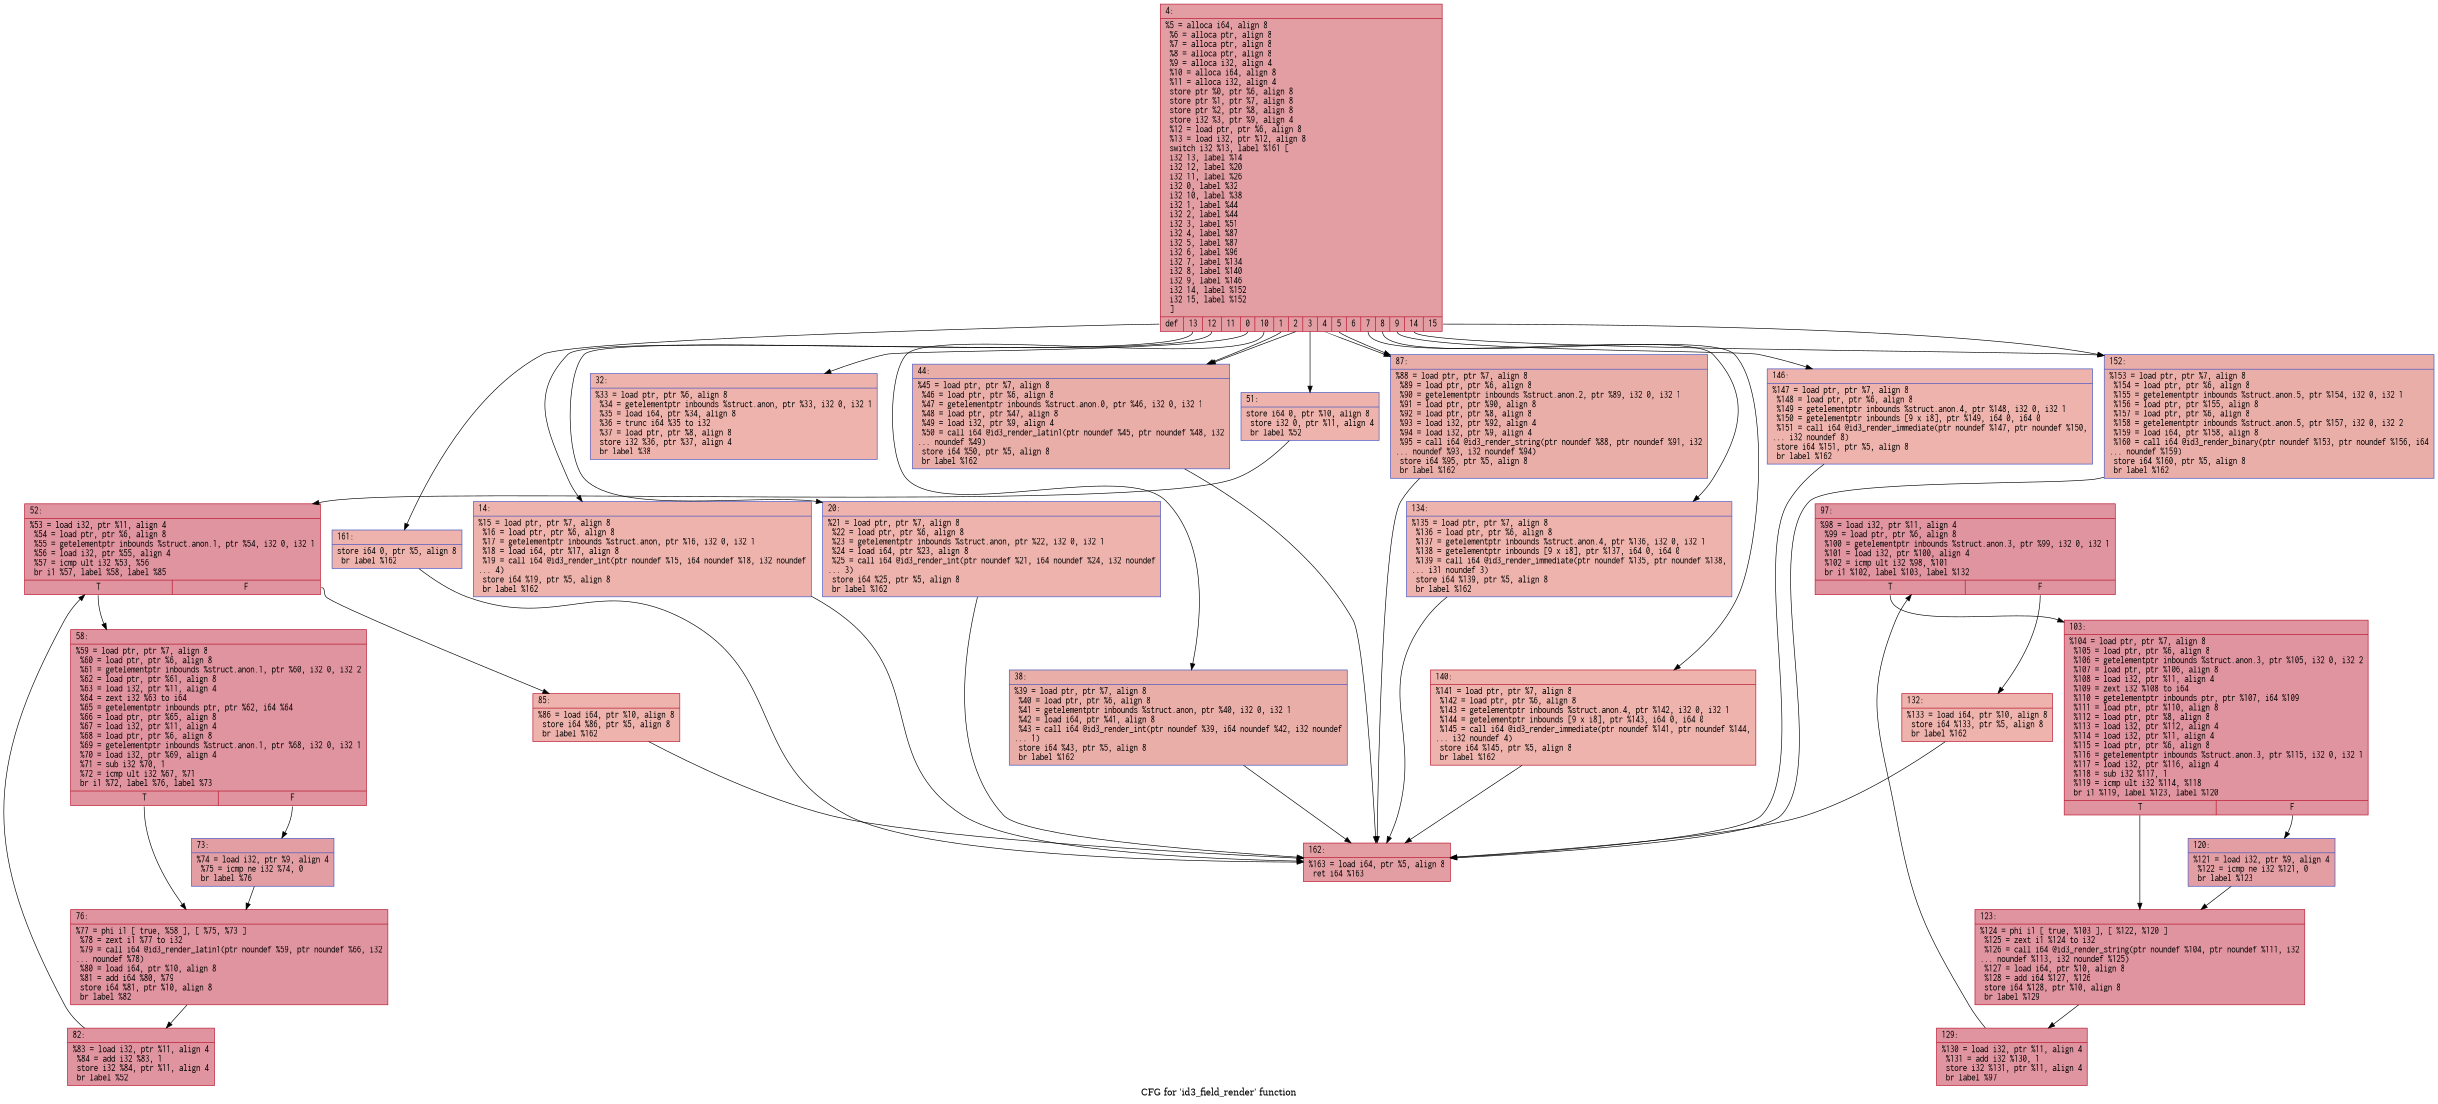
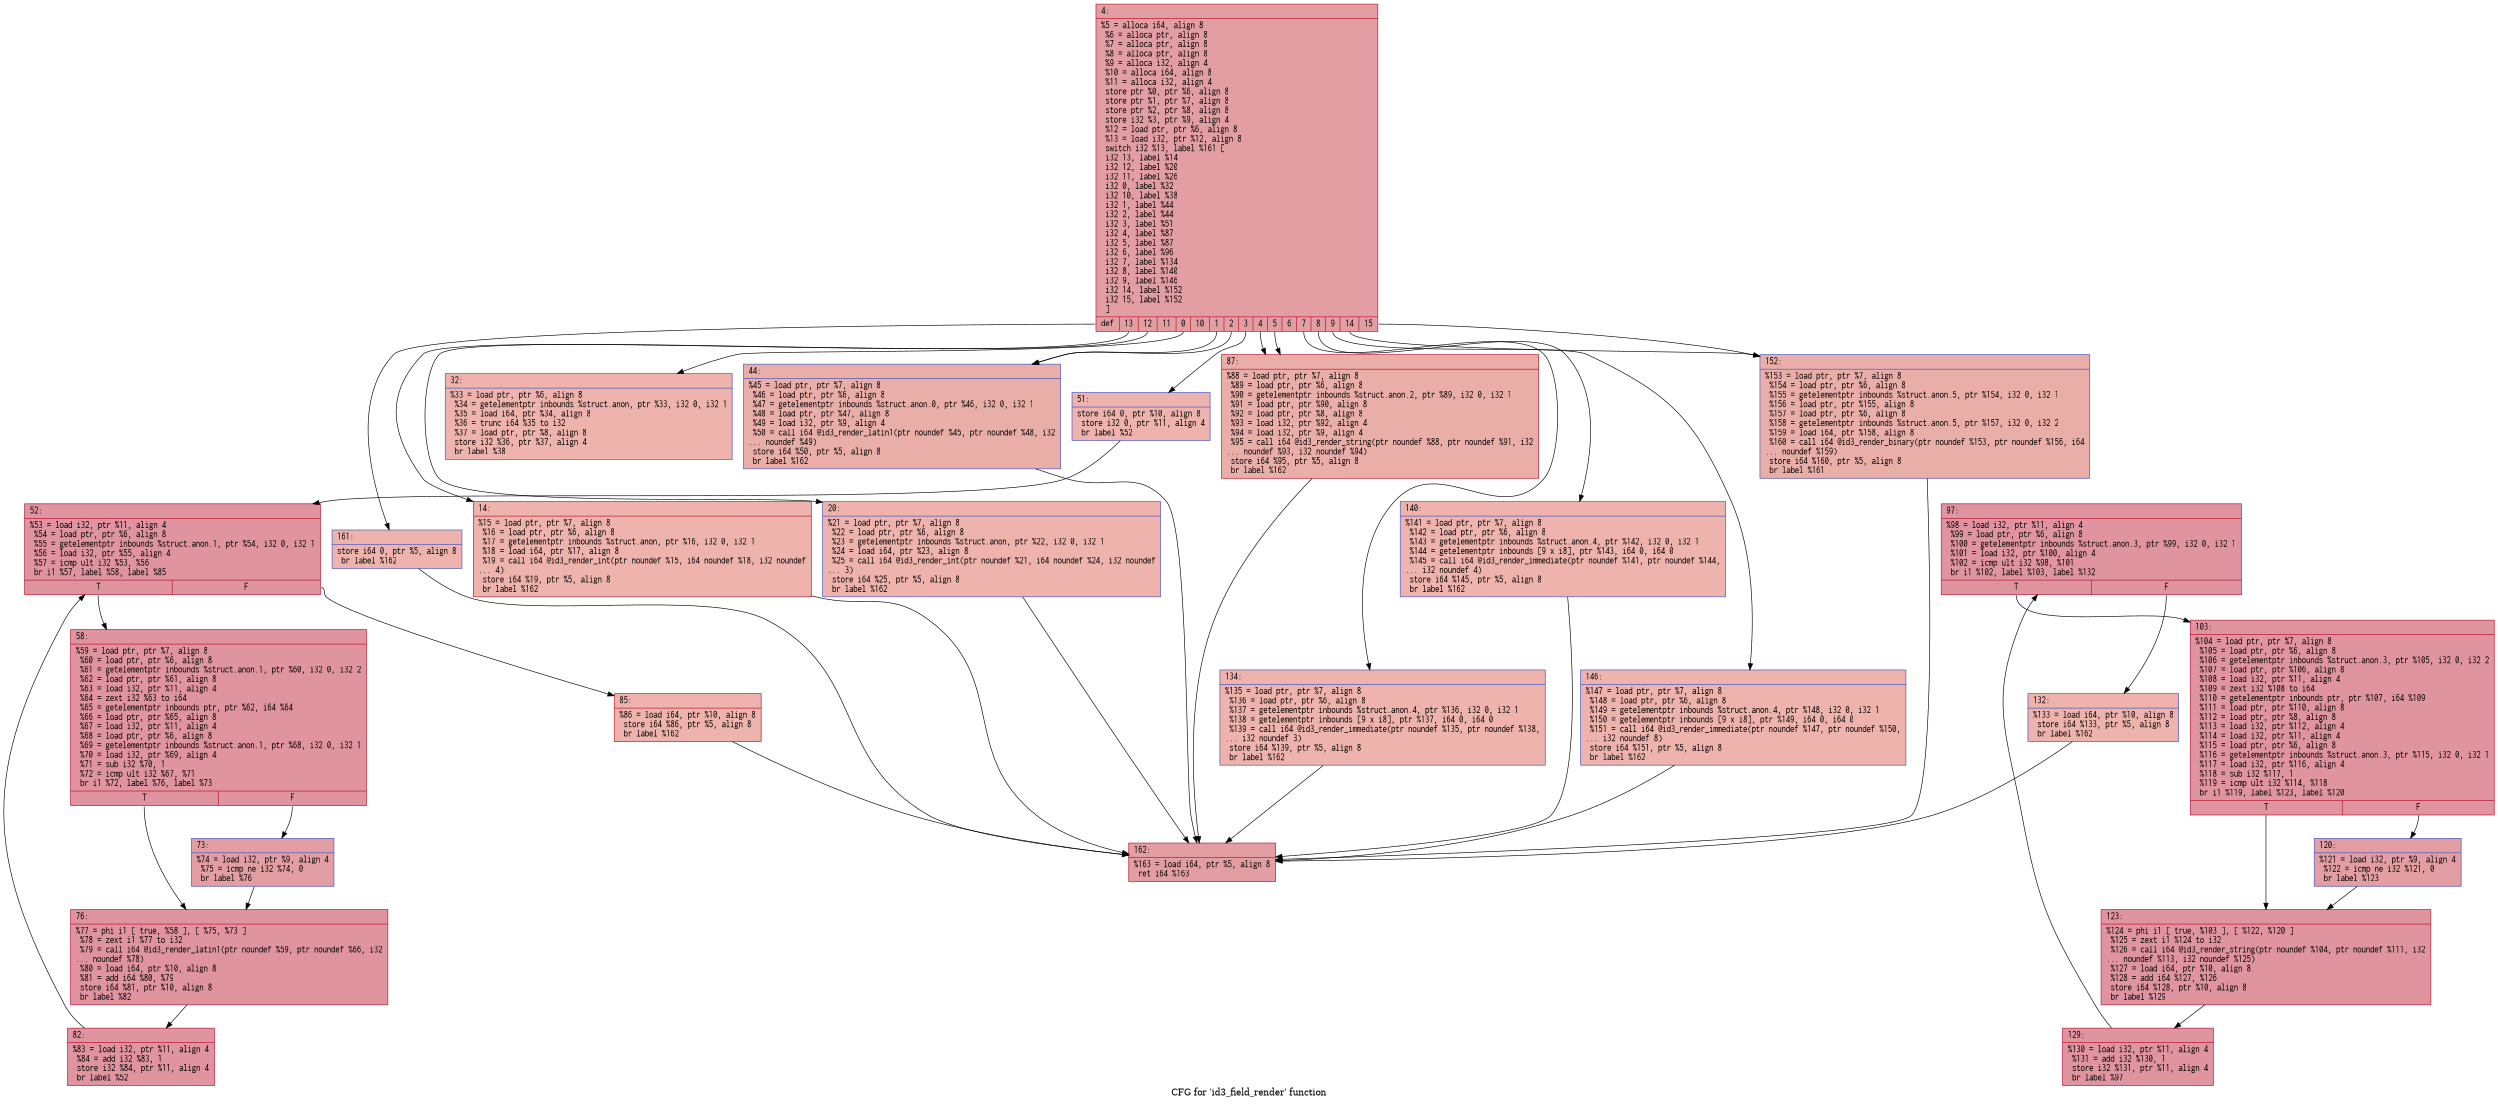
  digraph {
    label="CFG for 'id3_field_render' function"
    node [color="#3d50c3ff" fillcolor="#d6524470" fontname=Courier shape=record style=filled]
    n1 [color="#b70d28ff" fillcolor="#be242e70" label="{4:\l|  %5 = alloca i64, align 8\l  %6 = alloca ptr, align 8\l  %7 = alloca ptr, align 8\l  %8 = alloca ptr, align 8\l  %9 = alloca i32, align 4\l  %10 = alloca i64, align 8\l  %11 = alloca i32, align 4\l  store ptr %0, ptr %6, align 8\l  store ptr %1, ptr %7, align 8\l  store ptr %2, ptr %8, align 8\l  store i32 %3, ptr %9, align 4\l  %12 = load ptr, ptr %6, align 8\l  %13 = load i32, ptr %12, align 8\l  switch i32 %13, label %161 [\l    i32 13, label %14\l    i32 12, label %20\l    i32 11, label %26\l    i32 0, label %32\l    i32 10, label %38\l    i32 1, label %44\l    i32 2, label %44\l    i32 3, label %51\l    i32 4, label %87\l    i32 5, label %87\l    i32 6, label %96\l    i32 7, label %134\l    i32 8, label %140\l    i32 9, label %146\l    i32 14, label %152\l    i32 15, label %152\l  ]\l|{<s0>def|<s1>13|<s2>12|<s3>11|<s4>0|<s5>10|<s6>1|<s7>2|<s8>3|<s9>4|<s10>5|<s11>6|<s12>7|<s13>8|<s14>9|<s15>14|<s16>15}}"]
    n2 [label="{161:\l|  store i64 0, ptr %5, align 8\l  br label %162\l}"]
-   n3 [label="{14:\l|  %15 = load ptr, ptr %7, align 8\l  %16 = load ptr, ptr %6, align 8\l  %17 = getelementptr inbounds %struct.anon, ptr %16, i32 0, i32 1\l  %18 = load i64, ptr %17, align 8\l  %19 = call i64 @id3_render_int(ptr noundef %15, i64 noundef %18, i32 noundef\l... 4)\l  store i64 %19, ptr %5, align 8\l  br label %162\l}"]
+   n3 [color="#b70d28ff" label="{14:\l|  %15 = load ptr, ptr %7, align 8\l  %16 = load ptr, ptr %6, align 8\l  %17 = getelementptr inbounds %struct.anon, ptr %16, i32 0, i32 1\l  %18 = load i64, ptr %17, align 8\l  %19 = call i64 @id3_render_int(ptr noundef %15, i64 noundef %18, i32 noundef\l... 4)\l  store i64 %19, ptr %5, align 8\l  br label %162\l}"]
    n4 [label="{20:\l|  %21 = load ptr, ptr %7, align 8\l  %22 = load ptr, ptr %6, align 8\l  %23 = getelementptr inbounds %struct.anon, ptr %22, i32 0, i32 1\l  %24 = load i64, ptr %23, align 8\l  %25 = call i64 @id3_render_int(ptr noundef %21, i64 noundef %24, i32 noundef\l... 3)\l  store i64 %25, ptr %5, align 8\l  br label %162\l}"]
    n5 [label="{32:\l|  %33 = load ptr, ptr %6, align 8\l  %34 = getelementptr inbounds %struct.anon, ptr %33, i32 0, i32 1\l  %35 = load i64, ptr %34, align 8\l  %36 = trunc i64 %35 to i32\l  %37 = load ptr, ptr %8, align 8\l  store i32 %36, ptr %37, align 4\l  br label %38\l}"]
-   n6 [fillcolor="#d0473d70" label="{38:\l|  %39 = load ptr, ptr %7, align 8\l  %40 = load ptr, ptr %6, align 8\l  %41 = getelementptr inbounds %struct.anon, ptr %40, i32 0, i32 1\l  %42 = load i64, ptr %41, align 8\l  %43 = call i64 @id3_render_int(ptr noundef %39, i64 noundef %42, i32 noundef\l... 1)\l  store i64 %43, ptr %5, align 8\l  br label %162\l}"]
    n7 [fillcolor="#d0473d70" label="{44:\l|  %45 = load ptr, ptr %7, align 8\l  %46 = load ptr, ptr %6, align 8\l  %47 = getelementptr inbounds %struct.anon.0, ptr %46, i32 0, i32 1\l  %48 = load ptr, ptr %47, align 8\l  %49 = load i32, ptr %9, align 4\l  %50 = call i64 @id3_render_latin1(ptr noundef %45, ptr noundef %48, i32\l... noundef %49)\l  store i64 %50, ptr %5, align 8\l  br label %162\l}"]
    n8 [label="{51:\l|  store i64 0, ptr %10, align 8\l  store i32 0, ptr %11, align 4\l  br label %52\l}"]
-   n9 [fillcolor="#d0473d70" label="{87:\l|  %88 = load ptr, ptr %7, align 8\l  %89 = load ptr, ptr %6, align 8\l  %90 = getelementptr inbounds %struct.anon.2, ptr %89, i32 0, i32 1\l  %91 = load ptr, ptr %90, align 8\l  %92 = load ptr, ptr %8, align 8\l  %93 = load i32, ptr %92, align 4\l  %94 = load i32, ptr %9, align 4\l  %95 = call i64 @id3_render_string(ptr noundef %88, ptr noundef %91, i32\l... noundef %93, i32 noundef %94)\l  store i64 %95, ptr %5, align 8\l  br label %162\l}"]
-   n10 [label="{134:\l|  %135 = load ptr, ptr %7, align 8\l  %136 = load ptr, ptr %6, align 8\l  %137 = getelementptr inbounds %struct.anon.4, ptr %136, i32 0, i32 1\l  %138 = getelementptr inbounds [9 x i8], ptr %137, i64 0, i64 0\l  %139 = call i64 @id3_render_immediate(ptr noundef %135, ptr noundef %138,\l... i31 noundef 3)\l  store i64 %139, ptr %5, align 8\l  br label %162\l}"]
-   n11 [color="#b70d28ff" label="{140:\l|  %141 = load ptr, ptr %7, align 8\l  %142 = load ptr, ptr %6, align 8\l  %143 = getelementptr inbounds %struct.anon.4, ptr %142, i32 0, i32 1\l  %144 = getelementptr inbounds [9 x i8], ptr %143, i64 0, i64 0\l  %145 = call i64 @id3_render_immediate(ptr noundef %141, ptr noundef %144,\l... i32 noundef 4)\l  store i64 %145, ptr %5, align 8\l  br label %162\l}"]
+   n9 [color="#b70d28ff" fillcolor="#d0473d70" label="{87:\l|  %88 = load ptr, ptr %7, align 8\l  %89 = load ptr, ptr %6, align 8\l  %90 = getelementptr inbounds %struct.anon.2, ptr %89, i32 0, i32 1\l  %91 = load ptr, ptr %90, align 8\l  %92 = load ptr, ptr %8, align 8\l  %93 = load i32, ptr %92, align 4\l  %94 = load i32, ptr %9, align 4\l  %95 = call i64 @id3_render_string(ptr noundef %88, ptr noundef %91, i32\l... noundef %93, i32 noundef %94)\l  store i64 %95, ptr %5, align 8\l  br label %162\l}"]
+   n10 [label="{134:\l|  %135 = load ptr, ptr %7, align 8\l  %136 = load ptr, ptr %6, align 8\l  %137 = getelementptr inbounds %struct.anon.4, ptr %136, i32 0, i32 1\l  %138 = getelementptr inbounds [9 x i8], ptr %137, i64 0, i64 0\l  %139 = call i64 @id3_render_immediate(ptr noundef %135, ptr noundef %138,\l... i32 noundef 3)\l  store i64 %139, ptr %5, align 8\l  br label %162\l}"]
+   n11 [label="{140:\l|  %141 = load ptr, ptr %7, align 8\l  %142 = load ptr, ptr %6, align 8\l  %143 = getelementptr inbounds %struct.anon.4, ptr %142, i32 0, i32 1\l  %144 = getelementptr inbounds [9 x i8], ptr %143, i64 0, i64 0\l  %145 = call i64 @id3_render_immediate(ptr noundef %141, ptr noundef %144,\l... i32 noundef 4)\l  store i64 %145, ptr %5, align 8\l  br label %162\l}"]
    n12 [label="{146:\l|  %147 = load ptr, ptr %7, align 8\l  %148 = load ptr, ptr %6, align 8\l  %149 = getelementptr inbounds %struct.anon.4, ptr %148, i32 0, i32 1\l  %150 = getelementptr inbounds [9 x i8], ptr %149, i64 0, i64 0\l  %151 = call i64 @id3_render_immediate(ptr noundef %147, ptr noundef %150,\l... i32 noundef 8)\l  store i64 %151, ptr %5, align 8\l  br label %162\l}"]
-   n13 [fillcolor="#d0473d70" label="{152:\l|  %153 = load ptr, ptr %7, align 8\l  %154 = load ptr, ptr %6, align 8\l  %155 = getelementptr inbounds %struct.anon.5, ptr %154, i32 0, i32 1\l  %156 = load ptr, ptr %155, align 8\l  %157 = load ptr, ptr %6, align 8\l  %158 = getelementptr inbounds %struct.anon.5, ptr %157, i32 0, i32 2\l  %159 = load i64, ptr %158, align 8\l  %160 = call i64 @id3_render_binary(ptr noundef %153, ptr noundef %156, i64\l... noundef %159)\l  store i64 %160, ptr %5, align 8\l  br label %162\l}"]
+   n13 [fillcolor="#d0473d70" label="{152:\l|  %153 = load ptr, ptr %7, align 8\l  %154 = load ptr, ptr %6, align 8\l  %155 = getelementptr inbounds %struct.anon.5, ptr %154, i32 0, i32 1\l  %156 = load ptr, ptr %155, align 8\l  %157 = load ptr, ptr %6, align 8\l  %158 = getelementptr inbounds %struct.anon.5, ptr %157, i32 0, i32 2\l  %159 = load i64, ptr %158, align 8\l  %160 = call i64 @id3_render_binary(ptr noundef %153, ptr noundef %156, i64\l... noundef %159)\l  store i64 %160, ptr %5, align 8\l  br label %161\l}"]
    n14 [color="#b70d28ff" fillcolor="#be242e70" label="{162:\l|  %163 = load i64, ptr %5, align 8\l  ret i64 %163\l}"]
    n15 [color="#b70d28ff" fillcolor="#b70d2870" label="{52:\l|  %53 = load i32, ptr %11, align 4\l  %54 = load ptr, ptr %6, align 8\l  %55 = getelementptr inbounds %struct.anon.1, ptr %54, i32 0, i32 1\l  %56 = load i32, ptr %55, align 4\l  %57 = icmp ult i32 %53, %56\l  br i1 %57, label %58, label %85\l|{<s0>T|<s1>F}}"]
    n16 [color="#b70d28ff" fillcolor="#b70d2870" label="{58:\l|  %59 = load ptr, ptr %7, align 8\l  %60 = load ptr, ptr %6, align 8\l  %61 = getelementptr inbounds %struct.anon.1, ptr %60, i32 0, i32 2\l  %62 = load ptr, ptr %61, align 8\l  %63 = load i32, ptr %11, align 4\l  %64 = zext i32 %63 to i64\l  %65 = getelementptr inbounds ptr, ptr %62, i64 %64\l  %66 = load ptr, ptr %65, align 8\l  %67 = load i32, ptr %11, align 4\l  %68 = load ptr, ptr %6, align 8\l  %69 = getelementptr inbounds %struct.anon.1, ptr %68, i32 0, i32 1\l  %70 = load i32, ptr %69, align 4\l  %71 = sub i32 %70, 1\l  %72 = icmp ult i32 %67, %71\l  br i1 %72, label %76, label %73\l|{<s0>T|<s1>F}}"]
    n17 [color="#b70d28ff" label="{85:\l|  %86 = load i64, ptr %10, align 8\l  store i64 %86, ptr %5, align 8\l  br label %162\l}"]
    n18 [color="#b70d28ff" fillcolor="#b70d2870" label="{97:\l|  %98 = load i32, ptr %11, align 4\l  %99 = load ptr, ptr %6, align 8\l  %100 = getelementptr inbounds %struct.anon.3, ptr %99, i32 0, i32 1\l  %101 = load i32, ptr %100, align 4\l  %102 = icmp ult i32 %98, %101\l  br i1 %102, label %103, label %132\l|{<s0>T|<s1>F}}"]
    n19 [color="#b70d28ff" fillcolor="#b70d2870" label="{103:\l|  %104 = load ptr, ptr %7, align 8\l  %105 = load ptr, ptr %6, align 8\l  %106 = getelementptr inbounds %struct.anon.3, ptr %105, i32 0, i32 2\l  %107 = load ptr, ptr %106, align 8\l  %108 = load i32, ptr %11, align 4\l  %109 = zext i32 %108 to i64\l  %110 = getelementptr inbounds ptr, ptr %107, i64 %109\l  %111 = load ptr, ptr %110, align 8\l  %112 = load ptr, ptr %8, align 8\l  %113 = load i32, ptr %112, align 4\l  %114 = load i32, ptr %11, align 4\l  %115 = load ptr, ptr %6, align 8\l  %116 = getelementptr inbounds %struct.anon.3, ptr %115, i32 0, i32 1\l  %117 = load i32, ptr %116, align 4\l  %118 = sub i32 %117, 1\l  %119 = icmp ult i32 %114, %118\l  br i1 %119, label %123, label %120\l|{<s0>T|<s1>F}}"]
-   n20 [color="#b70d28ff" label="{132:\l|  %133 = load i64, ptr %10, align 8\l  store i64 %133, ptr %5, align 8\l  br label %162\l}"]
+   n20 [label="{132:\l|  %133 = load i64, ptr %10, align 8\l  store i64 %133, ptr %5, align 8\l  br label %162\l}"]
    n21 [color="#b70d28ff" fillcolor="#b70d2870" label="{76:\l|  %77 = phi i1 [ true, %58 ], [ %75, %73 ]\l  %78 = zext i1 %77 to i32\l  %79 = call i64 @id3_render_latin1(ptr noundef %59, ptr noundef %66, i32\l... noundef %78)\l  %80 = load i64, ptr %10, align 8\l  %81 = add i64 %80, %79\l  store i64 %81, ptr %10, align 8\l  br label %82\l}"]
    n22 [fillcolor="#be242e70" label="{73:\l|  %74 = load i32, ptr %9, align 4\l  %75 = icmp ne i32 %74, 0\l  br label %76\l}"]
    n23 [color="#b70d28ff" fillcolor="#b70d2870" label="{82:\l|  %83 = load i32, ptr %11, align 4\l  %84 = add i32 %83, 1\l  store i32 %84, ptr %11, align 4\l  br label %52\l}"]
    n24 [color="#b70d28ff" fillcolor="#b70d2870" label="{123:\l|  %124 = phi i1 [ true, %103 ], [ %122, %120 ]\l  %125 = zext i1 %124 to i32\l  %126 = call i64 @id3_render_string(ptr noundef %104, ptr noundef %111, i32\l... noundef %113, i32 noundef %125)\l  %127 = load i64, ptr %10, align 8\l  %128 = add i64 %127, %126\l  store i64 %128, ptr %10, align 8\l  br label %129\l}"]
    n25 [fillcolor="#be242e70" label="{120:\l|  %121 = load i32, ptr %9, align 4\l  %122 = icmp ne i32 %121, 0\l  br label %123\l}"]
    n26 [color="#b70d28ff" fillcolor="#b70d2870" label="{129:\l|  %130 = load i32, ptr %11, align 4\l  %131 = add i32 %130, 1\l  store i32 %131, ptr %11, align 4\l  br label %97\l}"]
    n1 -> n2 [tailport=s0]
    n1 -> n3 [tailport=s1]
    n1 -> n4 [tailport=s2]
    n1 -> n5 [tailport=s4]
-   n1 -> n6 [tailport=s5]
    n1 -> n7 [tailport=s6]
    n1 -> n7 [tailport=s7]
    n1 -> n8 [tailport=s8]
    n1 -> n9 [tailport=s9]
    n1 -> n9 [tailport=s10]
    n1 -> n10 [tailport=s12]
    n1 -> n11 [tailport=s13]
    n1 -> n12 [tailport=s14]
    n1 -> n13 [tailport=s15]
    n1 -> n13 [tailport=s16]
    n2 -> n14
    n3 -> n14
    n4 -> n14
-   n6 -> n14
    n7 -> n14
    n8 -> n15
    n9 -> n14
    n10 -> n14
    n11 -> n14
    n12 -> n14
    n13 -> n14
    n15 -> n16 [tailport=s0]
    n15 -> n17 [tailport=s1]
    n16 -> n21 [tailport=s0]
    n16 -> n22 [tailport=s1]
    n17 -> n14
    n18 -> n19 [tailport=s0]
    n18 -> n20 [tailport=s1]
    n19 -> n24 [tailport=s0]
    n19 -> n25 [tailport=s1]
    n20 -> n14
    n21 -> n23
    n22 -> n21
    n23 -> n15
    n24 -> n26
    n25 -> n24
    n26 -> n18
  }
